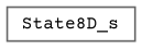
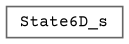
  digraph {
    rankdir=LR
    fontname="Courier Prime"
-   n1 [color=grey40 fillcolor=white fontname="Courier Prime" fontsize=10 height=0.2 label=State8D_s shape=box style=filled width=0.4]
+   n1 [color=grey40 fillcolor=white fontname="Courier Prime" fontsize=10 height=0.2 label=State6D_s shape=box style=filled width=0.4]
  }
